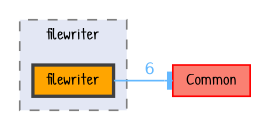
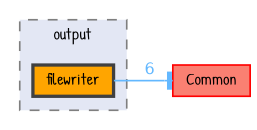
  digraph {
    compound=true
    rankdir=LR
    fontname="Patrick Hand"
    node [fontname="Patrick Hand" fontsize=10 shape=box]
    n1 [color=grey25 fillcolor=orange height=0.2 label=filewriter style="filled,bold" width=0.4]
    n2 [color=red fillcolor=salmon height=0.2 label=Common style=filled width=0.4]
    subgraph cluster_1 {
      bgcolor="#e3e7f4"
      fontsize=10
-     label=filewriter
+     label=output
      pencolor=grey50
      style="filled,dashed"
      n1
    }
    n1 -> n2 [color=steelblue1 fontcolor=steelblue1 fontname="Patrick Hand" fontsize=10 headlabel=6 labeldistance=1.5 labelfontname=Helvetica labelfontsize=10 arrowhead=tee]
  }
